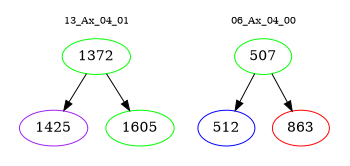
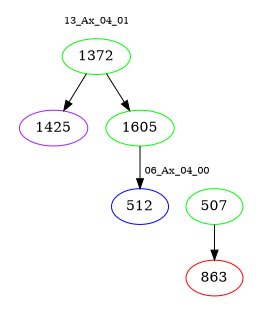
  digraph {
    node [color=green]
    edge [color=black]
    n1 [label=1372]
    n2 [color=purple label=1425]
    n3 [label=1605]
    n4 [label=507]
    n5 [color=blue label=512]
    n6 [color=red label=863]
    subgraph cluster_1 {
      color=white
      fontsize=10
      label="13_Ax_04_01"
      n1
      n2
      n3
    }
    subgraph cluster_2 {
      color=white
      fontsize=10
      label="06_Ax_04_00"
      n4
      n5
      n6
    }
    n1 -> n2
    n1 -> n3
-   n4 -> n5
+   n3 -> n5
    n4 -> n6
  }
